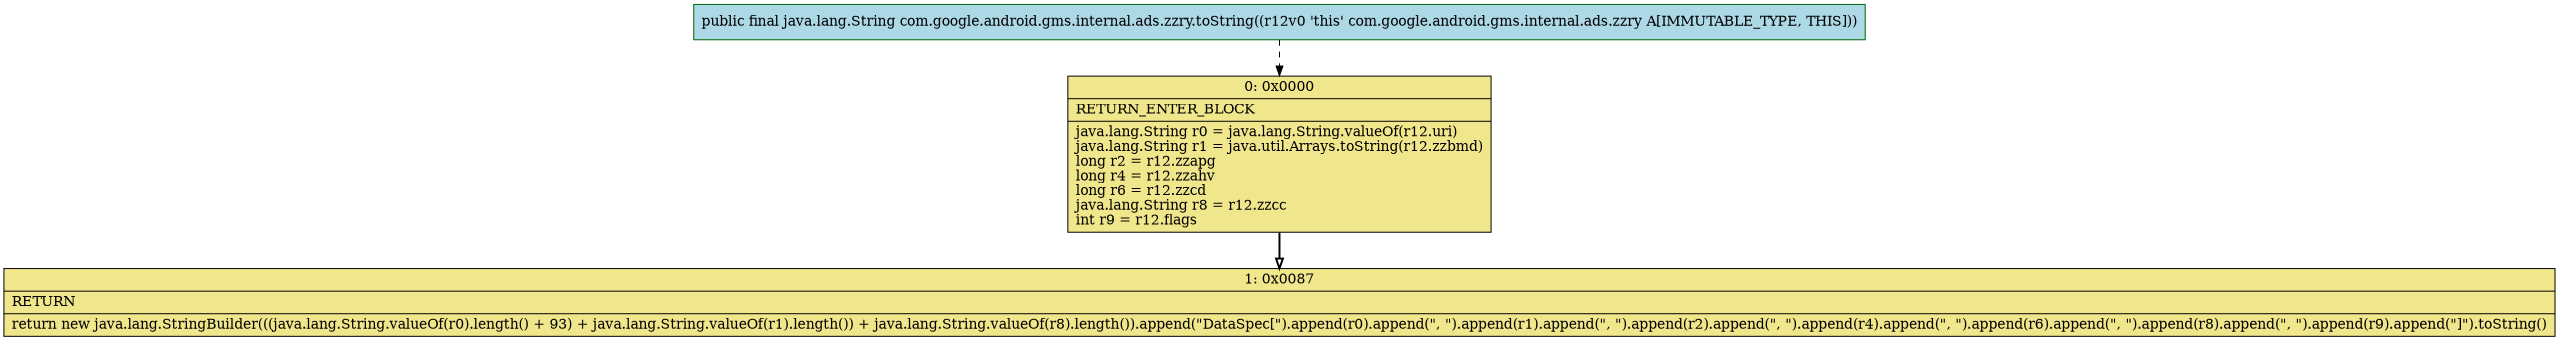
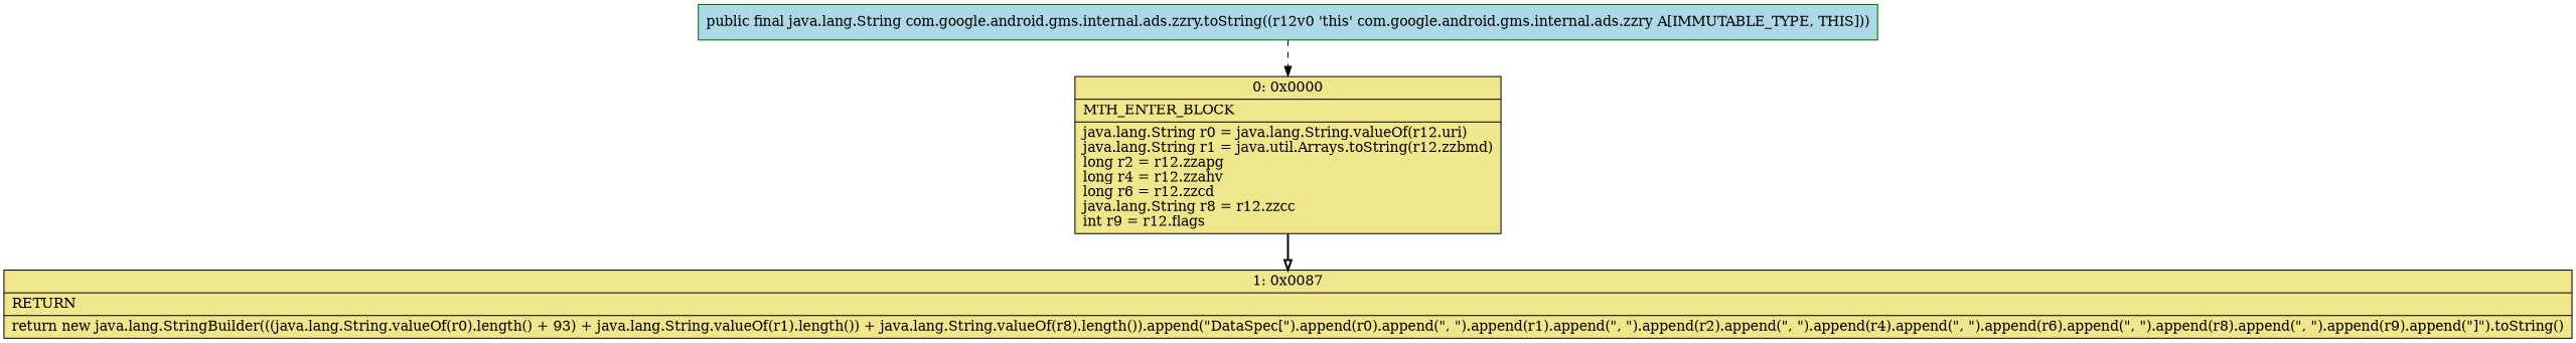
  digraph {
    node [shape=record style=filled fillcolor=khaki color=black]
-   n1 [label="{0\:\ 0x0000|RETURN_ENTER_BLOCK\l|java.lang.String r0 = java.lang.String.valueOf(r12.uri)\ljava.lang.String r1 = java.util.Arrays.toString(r12.zzbmd)\llong r2 = r12.zzapg\llong r4 = r12.zzahv\llong r6 = r12.zzcd\ljava.lang.String r8 = r12.zzcc\lint r9 = r12.flags\l}"]
+   n1 [label="{0\:\ 0x0000|MTH_ENTER_BLOCK\l|java.lang.String r0 = java.lang.String.valueOf(r12.uri)\ljava.lang.String r1 = java.util.Arrays.toString(r12.zzbmd)\llong r2 = r12.zzapg\llong r4 = r12.zzahv\llong r6 = r12.zzcd\ljava.lang.String r8 = r12.zzcc\lint r9 = r12.flags\l}"]
    n2 [label="{1\:\ 0x0087|RETURN\l|return new java.lang.StringBuilder(((java.lang.String.valueOf(r0).length() + 93) + java.lang.String.valueOf(r1).length()) + java.lang.String.valueOf(r8).length()).append(\"DataSpec[\").append(r0).append(\", \").append(r1).append(\", \").append(r2).append(\", \").append(r4).append(\", \").append(r6).append(\", \").append(r8).append(\", \").append(r9).append(\"]\").toString()\l}"]
    n3 [label="{public final java.lang.String com.google.android.gms.internal.ads.zzry.toString((r12v0 'this' com.google.android.gms.internal.ads.zzry A[IMMUTABLE_TYPE, THIS])) }" fillcolor=lightblue color=darkgreen]
    n1 -> n2 [style=bold arrowhead=onormal]
    n3 -> n1 [style=dashed arrowhead=normal]
  }
